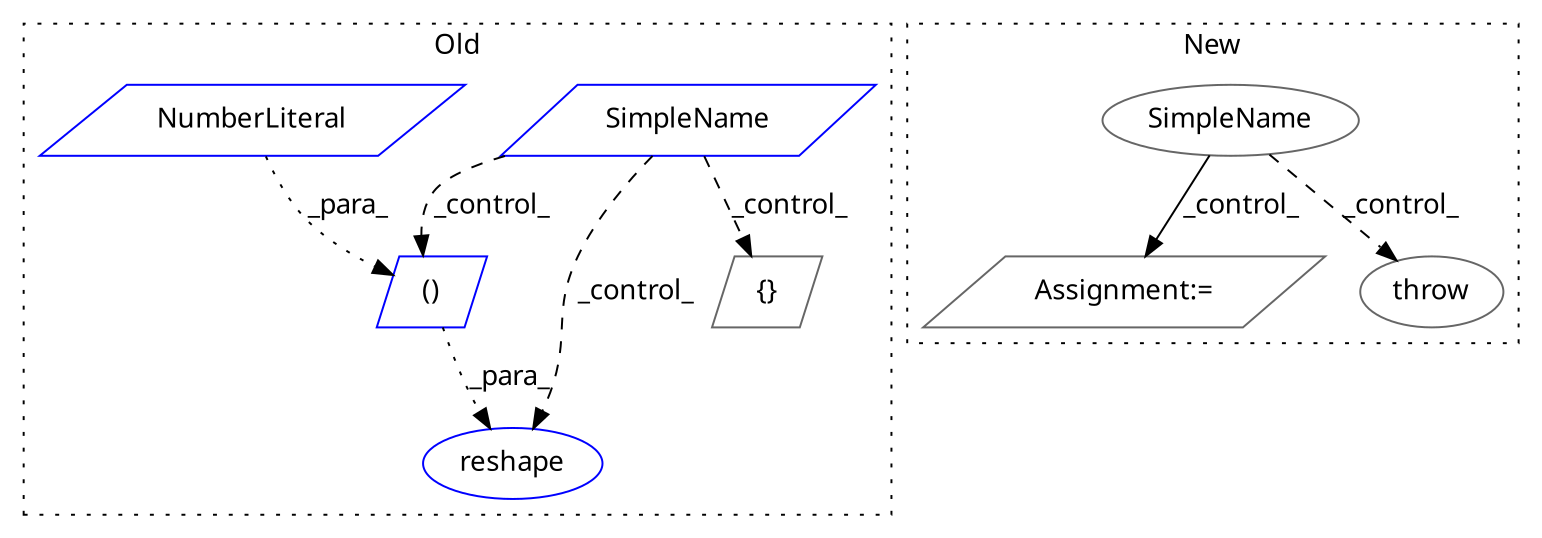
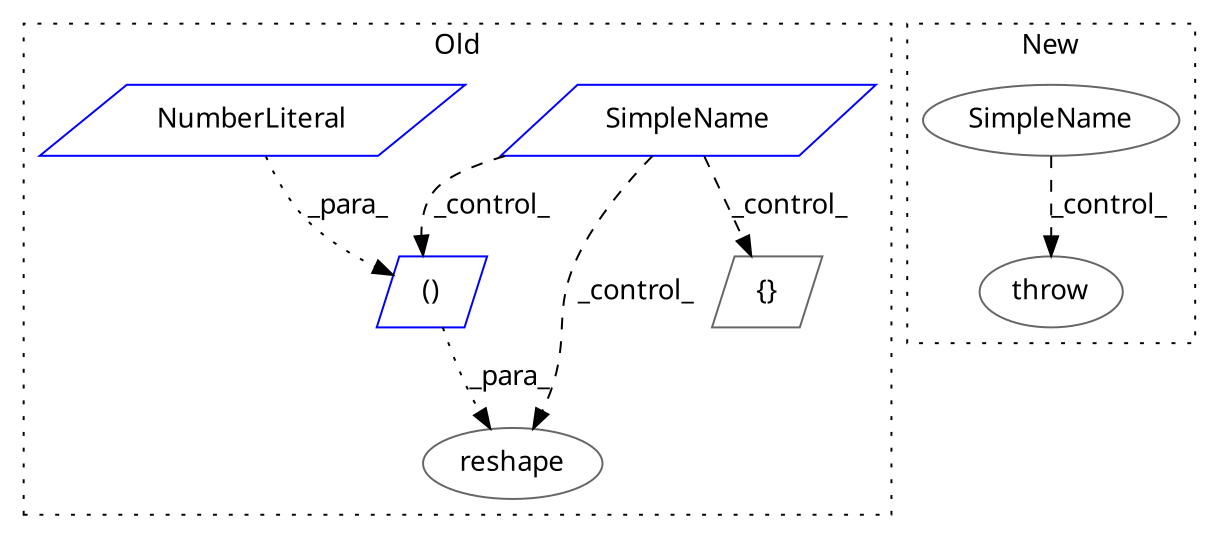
  digraph {
    fontname="Noto Sans"
    node [a=42 color=gray40 fontname="Noto Sans" shape=parallelogram]
    edge [fontname="Noto Sans" style=dashed]
-   n1 [a=32 color=blue l="8,2" label=reshape s="1298,1349" shape=ellipse]
+   n1 [a=32 l="8,2" label=reshape s="1298,1349" shape=ellipse]
    n2 [a=106 color=blue l=15 label="()" s=1334]
    n3 [a=34 color=blue l=1 label=NumberLiteral s=1348]
    n4 [color=blue label=SimpleName]
    n5 [a=4 l="1,1" label="{}" s="1354,1362"]
    n6 [label=SimpleName shape=ellipse]
-   n7 [a=7 l=1 label="Assignment:=" s=1299]
    n8 [a=53 l=6 label=throw s=1207 shape=ellipse]
    subgraph cluster_1 {
      label=Old
      style=dotted
      n1
      n2
      n3
      n4
      n5
    }
    subgraph cluster_2 {
      label=New
      style=dotted
      n6
-     n7
      n8
    }
    n2 -> n1 [label=_para_ style=dotted]
    n3 -> n2 [label=_para_ style=dotted]
    n4 -> n1 [label=_control_]
    n4 -> n2 [label=_control_]
    n4 -> n5 [label=_control_]
-   n6 -> n7 [label=_control_ style=solid]
    n6 -> n8 [label=_control_]
  }
